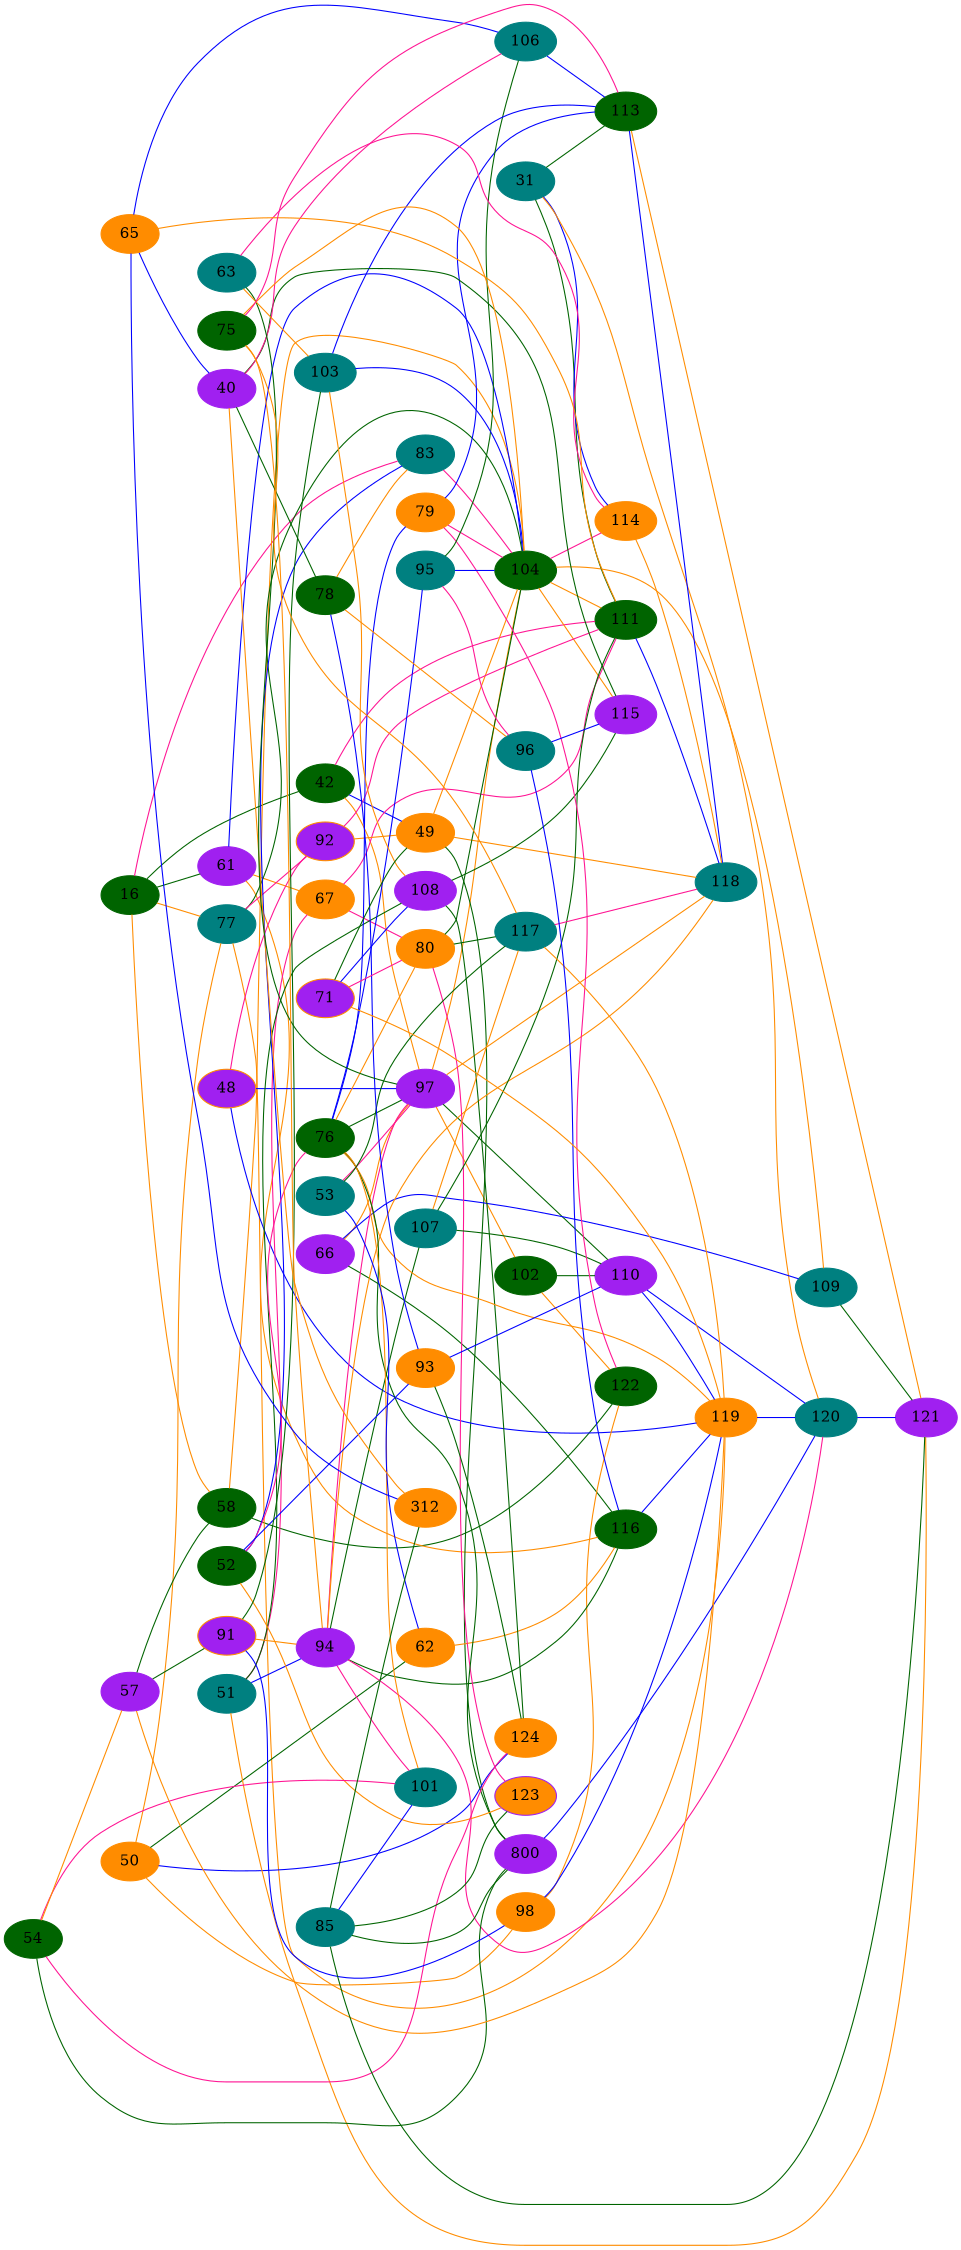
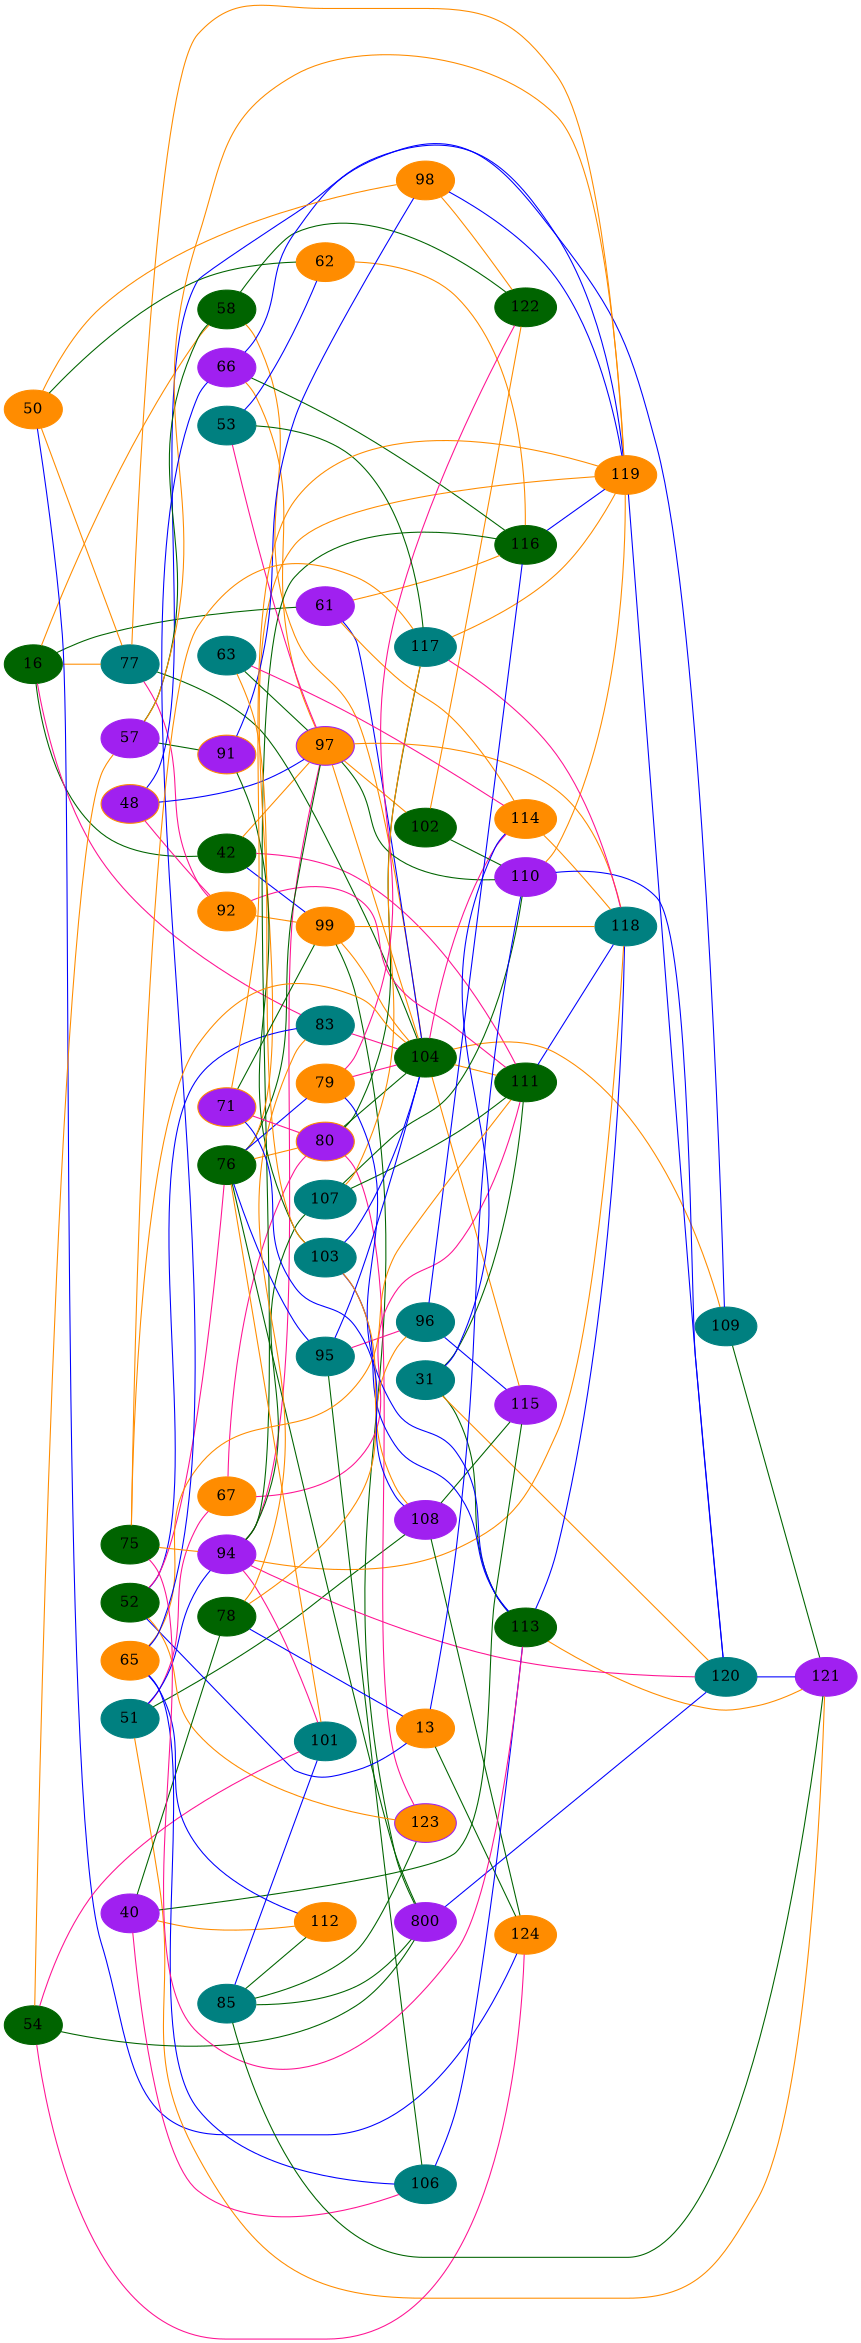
  graph {
    rankdir=LR
    node [color=teal style=filled]
    edge [color=darkorange]
    16 [color=darkgreen super="+2"]
    42 [color=darkgreen]
    58 [color=darkgreen]
    61 [color=purple]
    77 [super="+47"]
    83
    111 [color=darkgreen super="+33+74"]
-   97 [color=purple super="+88+70+27"]
-   99 [color=darkorange super="+19+29" label=49]
+   97 [color=purple super="+88+70+27" fillcolor=darkorange]
+   99 [color=darkorange super="+19+29"]
    104 [color=darkgreen super="+17+81+34+72+90+56"]
    122 [color=darkgreen]
    67 [color=darkorange]
    116 [color=darkgreen super="+84"]
-   92 [color=darkorange super="+37" fillcolor=purple]
+   92 [color=darkorange super="+37"]
    119 [color=darkorange super="+39+68"]
    31 [super="+8"]
    113 [color=darkgreen super="+105"]
    114 [color=darkorange]
    120 [super="+7+20"]
    118 [super="+32+89"]
    121 [color=purple super="+28"]
    110 [color=purple super="+82+86"]
    102 [color=darkgreen]
    n24 [color=purple label=800 super="+40"]
    66 [color=purple super="+43"]
    109
    115 [color=purple]
    48 [color=darkorange fillcolor=purple super="+13"]
    50 [color=darkorange]
    62 [color=darkorange]
    98 [color=darkorange]
    124 [color=darkorange]
    51
    94 [color=purple super="+4+10+11+35"]
    108 [color=purple]
-   80 [color=darkorange super="+6+49"]
+   80 [color=darkorange super="+6+49" fillcolor=purple]
    101
    107
    76 [color=darkgreen super="+64"]
    79 [color=darkorange]
    95
    52 [color=darkgreen]
-   93 [color=darkorange]
+   93 [color=darkorange label=13]
    123 [color=purple fillcolor=darkorange]
    53
    117 [super="+45"]
    54 [color=darkgreen]
    57 [color=purple]
    91 [color=darkorange fillcolor=purple]
    103 [super="+59"]
    n51 [color=purple label=40]
    78 [color=darkgreen]
    106
-   112 [color=darkorange label=312]
+   112 [color=darkorange]
    96
    63
    65 [color=darkorange]
    71 [color=darkorange fillcolor=purple]
    75 [color=darkgreen super="+73"]
    85 [super="+46"]
    16 -- 42 [color=darkgreen]
    16 -- 58
    16 -- 61 [color=darkgreen]
    16 -- 77 [weight=2]
    16 -- 83 [color=deeppink]
    42 -- 111 [color=deeppink]
    42 -- 97
    42 -- 99 [color=blue]
    58 -- 104
    58 -- 122 [color=darkgreen]
    61 -- 104 [color=blue]
-   61 -- 67
+   61 -- 114
    61 -- 116
    77 -- 104 [color=darkgreen]
    77 -- 92 [color=deeppink]
    77 -- 119
    83 -- 104 [color=deeppink]
    111 -- 118 [color=blue]
    97 -- 104 [weight=3]
    97 -- 118
    97 -- 110 [color=darkgreen weight=2]
    97 -- 102
    99 -- 104
    99 -- 118 [weight=3]
    99 -- n24 [color=darkgreen]
    104 -- 111 [weight=3]
    104 -- 114 [color=deeppink]
    104 -- 109
    104 -- 115
    67 -- 111 [color=deeppink]
    67 -- 80 [color=deeppink]
    116 -- 119 [color=blue weight=2]
    92 -- 111 [color=deeppink]
    92 -- 99
    119 -- 120 [color=blue]
    31 -- 111 [color=darkgreen]
    31 -- 113 [color=darkgreen]
    31 -- 114 [color=blue]
    31 -- 120
    113 -- 118 [color=blue]
    113 -- 121
    114 -- 118
    120 -- 121 [color=blue weight=2]
-   110 -- 119 [color=blue weight=2]
+   110 -- 119 [weight=2]
    110 -- 120 [color=blue]
    102 -- 122
    102 -- 110 [color=darkgreen weight=2]
    n24 -- 120 [color=blue weight=2]
    66 -- 97
    66 -- 116 [color=darkgreen]
    66 -- 109 [color=blue]
    109 -- 121 [color=darkgreen weight=2]
    48 -- 97 [color=blue weight=3]
    48 -- 92 [color=deeppink weight=2]
    48 -- 119 [color=blue]
    50 -- 77
    50 -- 62 [color=darkgreen]
    50 -- 98
    50 -- 124 [color=blue]
    62 -- 116
    98 -- 122
    98 -- 119 [color=blue]
    51 -- 67 [color=deeppink]
    51 -- 121
    51 -- 94 [color=blue]
    51 -- 108 [color=darkgreen]
    94 -- 97 [color=deeppink weight=3]
    94 -- 116 [color=darkgreen weight=2]
    94 -- 120 [color=deeppink]
    94 -- 118 [weight=2]
    94 -- 101 [color=deeppink]
    94 -- 107 [color=darkgreen]
    108 -- 115 [color=darkgreen]
    108 -- 124 [color=darkgreen]
    80 -- 104 [color=darkgreen weight=3]
    80 -- 123 [color=deeppink]
    80 -- 117 [color=darkgreen]
    107 -- 111 [color=darkgreen]
    107 -- 110 [color=darkgreen]
    107 -- 117
    76 -- 97 [color=darkgreen]
    76 -- 119 [weight=2]
    76 -- n24 [color=darkgreen]
    76 -- 80 [weight=2]
    76 -- 101
    76 -- 79 [color=blue]
    76 -- 95 [color=blue]
    79 -- 104 [color=deeppink]
    79 -- 122 [color=deeppink]
    79 -- 113 [color=blue]
    95 -- 104 [color=blue]
    95 -- 106 [color=darkgreen]
    95 -- 96 [color=deeppink]
    52 -- 83 [color=blue]
    52 -- 76 [color=deeppink]
    52 -- 93 [color=blue]
    52 -- 123
    93 -- 110 [color=blue]
    93 -- 124 [color=darkgreen]
    53 -- 97 [color=deeppink]
    53 -- 62 [color=blue]
    53 -- 117 [color=darkgreen]
    117 -- 119
    117 -- 118 [color=deeppink]
    54 -- n24 [color=darkgreen]
    54 -- 124 [color=deeppink]
    54 -- 101 [color=deeppink]
    54 -- 57
    57 -- 58 [color=darkgreen]
    57 -- 119
    57 -- 91 [color=darkgreen]
    91 -- 98 [color=blue]
-   91 -- 94
    91 -- 103 [color=darkgreen]
    103 -- 104 [color=blue]
    103 -- 113 [color=blue]
    103 -- 108
    n51 -- 115 [color=darkgreen]
    n51 -- 78 [color=darkgreen]
    n51 -- 106 [color=deeppink]
    n51 -- 112
    78 -- 83
    78 -- 93 [color=blue]
    78 -- 96
    106 -- 113 [color=blue]
    96 -- 116 [color=blue]
    96 -- 115 [color=blue]
    63 -- 97 [color=darkgreen]
    63 -- 114 [color=deeppink]
    63 -- 103 [weight=2]
    65 -- 111
-   65 -- n51 [color=blue]
+   65 -- 66 [color=blue]
    65 -- 106 [color=blue]
    65 -- 112 [color=blue]
    71 -- 99 [color=darkgreen]
    71 -- 119
    71 -- 108 [color=blue]
    71 -- 80 [color=deeppink]
    75 -- 104
    75 -- 113 [color=deeppink weight=2]
    75 -- 94 [weight=2]
    75 -- 117
    85 -- 121 [color=darkgreen]
    85 -- n24 [color=darkgreen]
    85 -- 101 [color=blue]
    85 -- 123 [color=darkgreen]
    85 -- 112 [color=darkgreen weight=2]
  }
